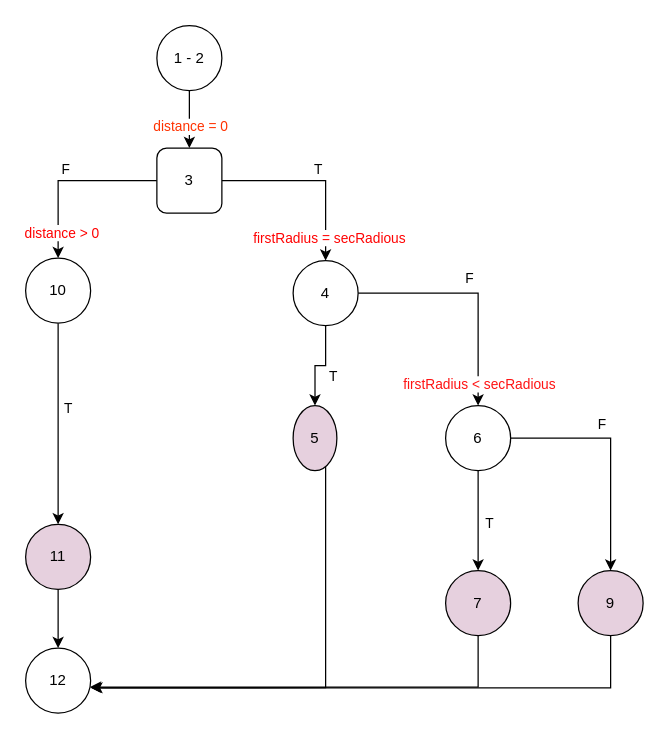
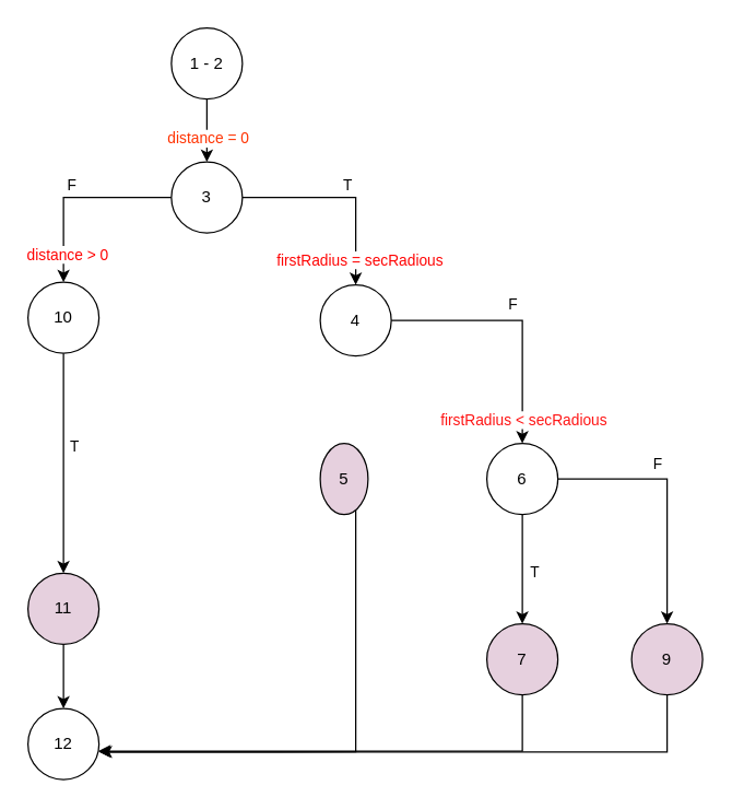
  <mxCell id="0" />
  <mxCell id="1" parent="0" />
  <mxCell id="2" value="" style="edgeStyle=orthogonalEdgeStyle;rounded=0;orthogonalLoop=1;jettySize=auto;html=1;" parent="1" source="4" target="11" edge="1"><mxGeometry relative="1" as="geometry" /></mxCell>
  <mxCell id="3" value="&lt;font style=&quot;color: rgb(255, 50, 0);&quot;&gt;distance = 0&lt;/font&gt;" style="edgeLabel;html=1;align=center;verticalAlign=middle;resizable=0;points=[];" parent="2" vertex="1" connectable="0"><mxGeometry x="0.391" y="1" relative="1" as="geometry"><mxPoint x="-1" y="-4" as="offset" /></mxGeometry></mxCell>
  <mxCell id="4" value="1 - 2" style="ellipse;whiteSpace=wrap;html=1;aspect=fixed;" parent="1" vertex="1"><mxGeometry x="125" y="20" width="52" height="52" as="geometry" /></mxCell>
  <mxCell id="5" value="" style="edgeStyle=orthogonalEdgeStyle;rounded=0;orthogonalLoop=1;jettySize=auto;html=1;" parent="1" source="11" target="17" edge="1"><mxGeometry relative="1" as="geometry" /></mxCell>
  <mxCell id="6" value="T" style="edgeLabel;html=1;align=center;verticalAlign=middle;resizable=0;points=[];" parent="5" vertex="1" connectable="0"><mxGeometry x="-0.218" y="2" relative="1" as="geometry"><mxPoint x="19" y="-8" as="offset" /></mxGeometry></mxCell>
  <mxCell id="7" value="&lt;font style=&quot;color: rgb(255, 3, 3);&quot;&gt;firstRadius = secRadious&lt;/font&gt;" style="edgeLabel;html=1;align=center;verticalAlign=middle;resizable=0;points=[];" parent="5" vertex="1" connectable="0"><mxGeometry x="0.721" y="-2" relative="1" as="geometry"><mxPoint x="4" y="2" as="offset" /></mxGeometry></mxCell>
  <mxCell id="8" value="" style="edgeStyle=orthogonalEdgeStyle;rounded=0;orthogonalLoop=1;jettySize=auto;html=1;" parent="1" source="11" target="20" edge="1"><mxGeometry relative="1" as="geometry" /></mxCell>
  <mxCell id="9" value="F" style="edgeLabel;html=1;align=center;verticalAlign=middle;resizable=0;points=[];" parent="8" vertex="1" connectable="0"><mxGeometry x="-0.201" y="1" relative="1" as="geometry"><mxPoint x="-18" y="-11" as="offset" /></mxGeometry></mxCell>
  <mxCell id="10" value="&lt;font style=&quot;color: rgb(255, 1, 1);&quot;&gt;distance &amp;gt; 0&lt;/font&gt;" style="edgeLabel;html=1;align=center;verticalAlign=middle;resizable=0;points=[];" parent="8" vertex="1" connectable="0"><mxGeometry x="0.706" y="2" relative="1" as="geometry"><mxPoint as="offset" /></mxGeometry></mxCell>
- <mxCell id="11" value="3" style="whiteSpace=wrap;html=1;aspect=fixed;rounded=1;" parent="1" vertex="1"><mxGeometry x="125" y="118" width="52" height="52" as="geometry" /></mxCell>
- <mxCell id="12" value="" style="edgeStyle=orthogonalEdgeStyle;rounded=0;orthogonalLoop=1;jettySize=auto;html=1;" parent="1" source="17" target="21" edge="1"><mxGeometry relative="1" as="geometry" /></mxCell>
- <mxCell id="13" value="T" style="edgeLabel;html=1;align=center;verticalAlign=middle;resizable=0;points=[];" parent="12" vertex="1" connectable="0"><mxGeometry x="-0.119" y="2" relative="1" as="geometry"><mxPoint x="5" y="6" as="offset" /></mxGeometry></mxCell>
+ <mxCell id="11" value="3" style="ellipse;whiteSpace=wrap;html=1;aspect=fixed;" parent="1" vertex="1"><mxGeometry x="125" y="118" width="52" height="52" as="geometry" /></mxCell>
  <mxCell id="14" value="" style="edgeStyle=orthogonalEdgeStyle;rounded=0;orthogonalLoop=1;jettySize=auto;html=1;" parent="1" source="17" target="26" edge="1"><mxGeometry relative="1" as="geometry" /></mxCell>
  <mxCell id="15" value="F" style="edgeLabel;html=1;align=center;verticalAlign=middle;resizable=0;points=[];" parent="14" vertex="1" connectable="0"><mxGeometry x="-0.603" y="1" relative="1" as="geometry"><mxPoint x="51" y="-12" as="offset" /></mxGeometry></mxCell>
  <mxCell id="16" value="&lt;font style=&quot;color: rgb(255, 19, 19);&quot;&gt;firstRadius &amp;lt; secRadious&lt;/font&gt;" style="edgeLabel;html=1;align=center;verticalAlign=middle;resizable=0;points=[];" parent="14" vertex="1" connectable="0"><mxGeometry x="0.371" relative="1" as="geometry"><mxPoint y="40" as="offset" /></mxGeometry></mxCell>
  <mxCell id="17" value="4" style="ellipse;whiteSpace=wrap;html=1;aspect=fixed;" parent="1" vertex="1"><mxGeometry x="234" y="208" width="52" height="52" as="geometry" /></mxCell>
  <mxCell id="18" value="" style="edgeStyle=orthogonalEdgeStyle;rounded=0;orthogonalLoop=1;jettySize=auto;html=1;" parent="1" source="20" target="31" edge="1"><mxGeometry relative="1" as="geometry" /></mxCell>
  <mxCell id="19" value="T" style="edgeLabel;html=1;align=center;verticalAlign=middle;resizable=0;points=[];" parent="18" vertex="1" connectable="0"><mxGeometry x="-0.16" y="1" relative="1" as="geometry"><mxPoint x="6" y="-1" as="offset" /></mxGeometry></mxCell>
  <mxCell id="20" value="10" style="ellipse;whiteSpace=wrap;html=1;aspect=fixed;" parent="1" vertex="1"><mxGeometry x="20" y="206" width="52" height="52" as="geometry" /></mxCell>
  <mxCell id="21" value="5" style="ellipse;whiteSpace=wrap;html=1;aspect=fixed;fillColor=#E6D0DE;" parent="1" vertex="1"><mxGeometry x="234" y="324" width="35" height="52" as="geometry" /></mxCell>
  <mxCell id="22" value="" style="edgeStyle=orthogonalEdgeStyle;rounded=0;orthogonalLoop=1;jettySize=auto;html=1;" parent="1" source="26" target="28" edge="1"><mxGeometry relative="1" as="geometry" /></mxCell>
  <mxCell id="23" value="T" style="edgeLabel;html=1;align=center;verticalAlign=middle;resizable=0;points=[];" parent="22" vertex="1" connectable="0"><mxGeometry x="-0.114" y="1" relative="1" as="geometry"><mxPoint x="7" y="6" as="offset" /></mxGeometry></mxCell>
  <mxCell id="24" value="" style="edgeStyle=orthogonalEdgeStyle;rounded=0;orthogonalLoop=1;jettySize=auto;html=1;" parent="1" source="26" target="29" edge="1"><mxGeometry relative="1" as="geometry" /></mxCell>
  <mxCell id="25" value="F" style="edgeLabel;html=1;align=center;verticalAlign=middle;resizable=0;points=[];" parent="24" vertex="1" connectable="0"><mxGeometry x="-0.293" y="1" relative="1" as="geometry"><mxPoint x="6" y="-11" as="offset" /></mxGeometry></mxCell>
  <mxCell id="26" value="6" style="ellipse;whiteSpace=wrap;html=1;aspect=fixed;" parent="1" vertex="1"><mxGeometry x="356" y="324" width="52" height="52" as="geometry" /></mxCell>
  <mxCell id="27" value="" style="edgeStyle=orthogonalEdgeStyle;rounded=0;orthogonalLoop=1;jettySize=auto;html=1;entryX=0.989;entryY=0.599;entryDx=0;entryDy=0;entryPerimeter=0;" parent="1" source="28" target="32" edge="1"><mxGeometry relative="1" as="geometry"><mxPoint x="377" y="588" as="targetPoint" /><Array as="points"><mxPoint x="382" y="549" /></Array></mxGeometry></mxCell>
  <mxCell id="28" value="7" style="ellipse;whiteSpace=wrap;html=1;aspect=fixed;fillColor=#E6D0DE;" parent="1" vertex="1"><mxGeometry x="356" y="456" width="52" height="52" as="geometry" /></mxCell>
  <mxCell id="29" value="9" style="ellipse;whiteSpace=wrap;html=1;aspect=fixed;fillColor=#E6D0DE;" parent="1" vertex="1"><mxGeometry x="462" y="456" width="52" height="52" as="geometry" /></mxCell>
  <mxCell id="30" value="" style="edgeStyle=orthogonalEdgeStyle;rounded=0;orthogonalLoop=1;jettySize=auto;html=1;" parent="1" source="31" target="32" edge="1"><mxGeometry relative="1" as="geometry" /></mxCell>
  <mxCell id="31" value="11" style="ellipse;whiteSpace=wrap;html=1;aspect=fixed;fillColor=#E6D0DE;" parent="1" vertex="1"><mxGeometry x="20" y="419" width="52" height="52" as="geometry" /></mxCell>
  <mxCell id="32" value="12" style="ellipse;whiteSpace=wrap;html=1;aspect=fixed;" parent="1" vertex="1"><mxGeometry x="20" y="518" width="52" height="52" as="geometry" /></mxCell>
  <mxCell id="33" style="edgeStyle=orthogonalEdgeStyle;rounded=0;orthogonalLoop=1;jettySize=auto;html=1;entryX=1;entryY=0.61;entryDx=0;entryDy=0;entryPerimeter=0;endArrow=open;" parent="1" source="29" target="32" edge="1"><mxGeometry relative="1" as="geometry"><Array as="points"><mxPoint x="488" y="550" /></Array></mxGeometry></mxCell>
  <mxCell id="34" style="edgeStyle=orthogonalEdgeStyle;rounded=0;orthogonalLoop=1;jettySize=auto;html=1;entryX=1.011;entryY=0.61;entryDx=0;entryDy=0;entryPerimeter=0;" parent="1" source="21" target="32" edge="1"><mxGeometry relative="1" as="geometry"><Array as="points"><mxPoint x="260" y="550" /></Array></mxGeometry></mxCell>
